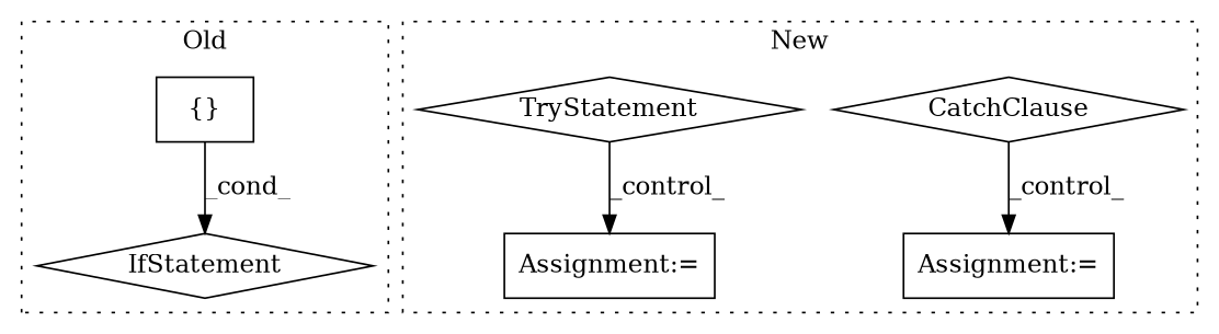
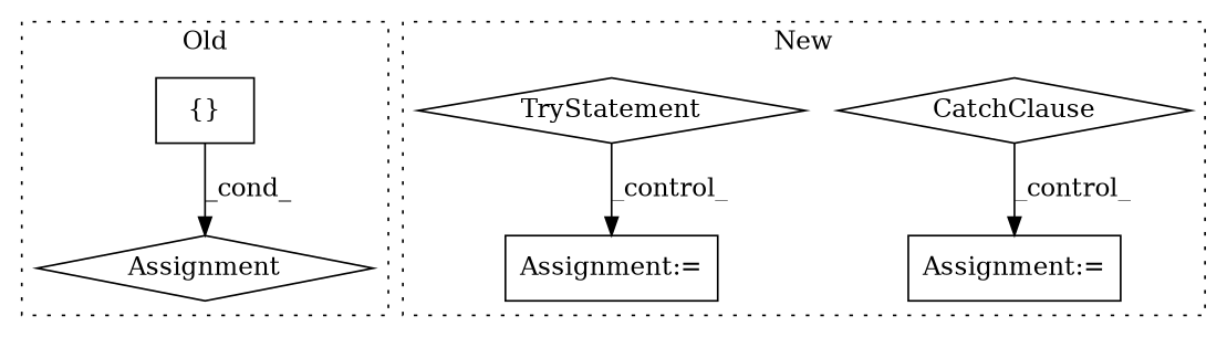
  digraph {
    node [a=7 l=1 shape=box]
    n1 [a=4 l="1,1" label="{}" s="1166,1187"]
-   n2 [a=25 l="8,2" label=IfStatement s="1139,1188" shape=diamond]
+   n2 [a=25 l="8,2" label=Assignment s="1139,1188" shape=diamond]
    n3 [a=12 l="11,2" label=CatchClause s="1992,2034" shape=diamond]
    n4 [a=54 l=4 label=TryStatement s=1946 shape=diamond]
    n5 [label="Assignment:=" s=2045]
    n6 [label="Assignment:=" s=1959]
    subgraph cluster_1 {
      label=Old
      style=dotted
      n1
      n2
    }
    subgraph cluster_2 {
      label=New
      style=dotted
      n3
      n4
      n5
      n6
    }
    n1 -> n2 [label=_cond_]
    n3 -> n5 [label=_control_]
    n4 -> n6 [label=_control_]
  }
